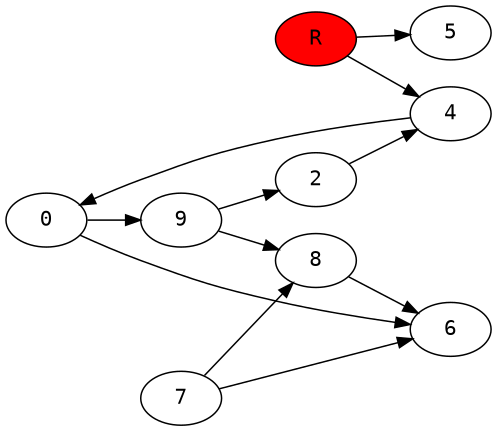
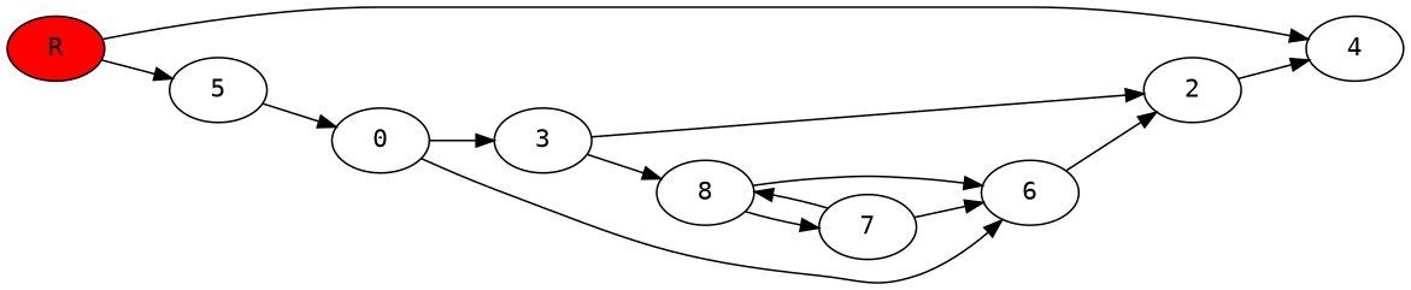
  digraph {
    fontname="DejaVu Sans Mono"
    rankdir=LR
    node [fontname="DejaVu Sans Mono"]
    edge [fontname="DejaVu Sans Mono"]
    n1 [label=0]
-   3 [label=9]
+   3
    6
    2
    8
    4
    7
    R [fillcolor="#ff0000" style=filled]
    5
    n1 -> 3
    n1 -> 6
    3 -> 2
    3 -> 8
+   6 -> 2
    2 -> 4
    8 -> 6
-   4 -> n1
+   8 -> 7
+   5 -> n1
    7 -> 6
    7 -> 8
    R -> 4
    R -> 5
  }
